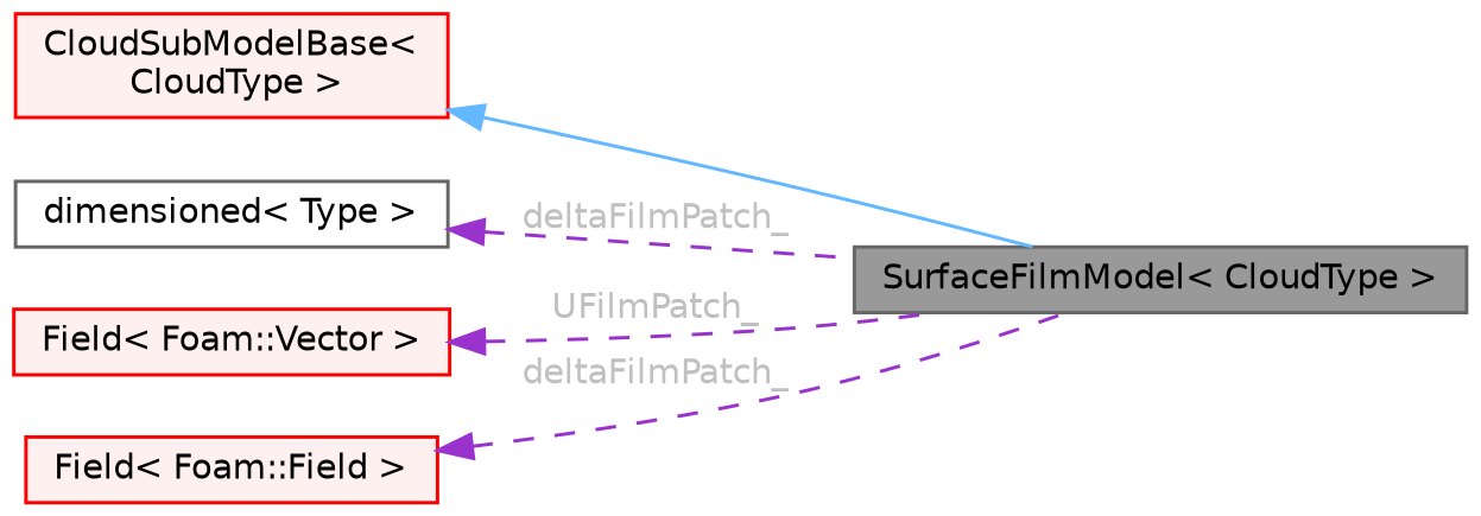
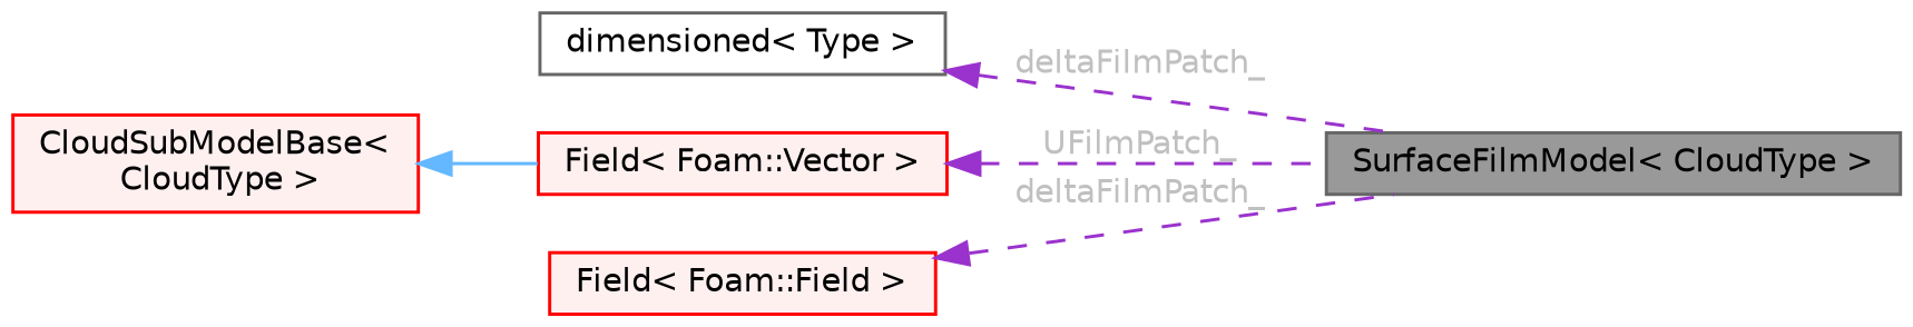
  digraph {
    rankdir=LR
    node [color=red fillcolor="#FFF0F0" fontname=Helvetica fontsize=10 shape=box style=filled]
    edge [color=darkorchid3 dir=back fontname=Helvetica fontsize=10 labelfontname=Helvetica labelfontsize=10 style=dashed fontcolor=grey]
    n1 [color=gray40 fillcolor=grey60 fontcolor=black height=0.2 label="SurfaceFilmModel\< CloudType \>" width=0.4]
    n2 [height=0.2 label="CloudSubModelBase\<\l CloudType \>" width=0.4]
    n3 [color=gray40 fillcolor=white height=0.2 label="dimensioned\< Type \>" width=0.4]
    n4 [height=0.2 label="Field\< Foam::Vector \>" width=0.4]
    n5 [height=0.2 label="Field\< Foam::Field \>" width=0.4]
-   n2 -> n1 [color=steelblue1 style=solid fontcolor=""]
+   n2 -> n4 [color=steelblue1 style=solid fontcolor=""]
    n3 -> n1 [label=" deltaFilmPatch_"]
    n4 -> n1 [label=" UFilmPatch_"]
    n5 -> n1 [label=" deltaFilmPatch_"]
  }
